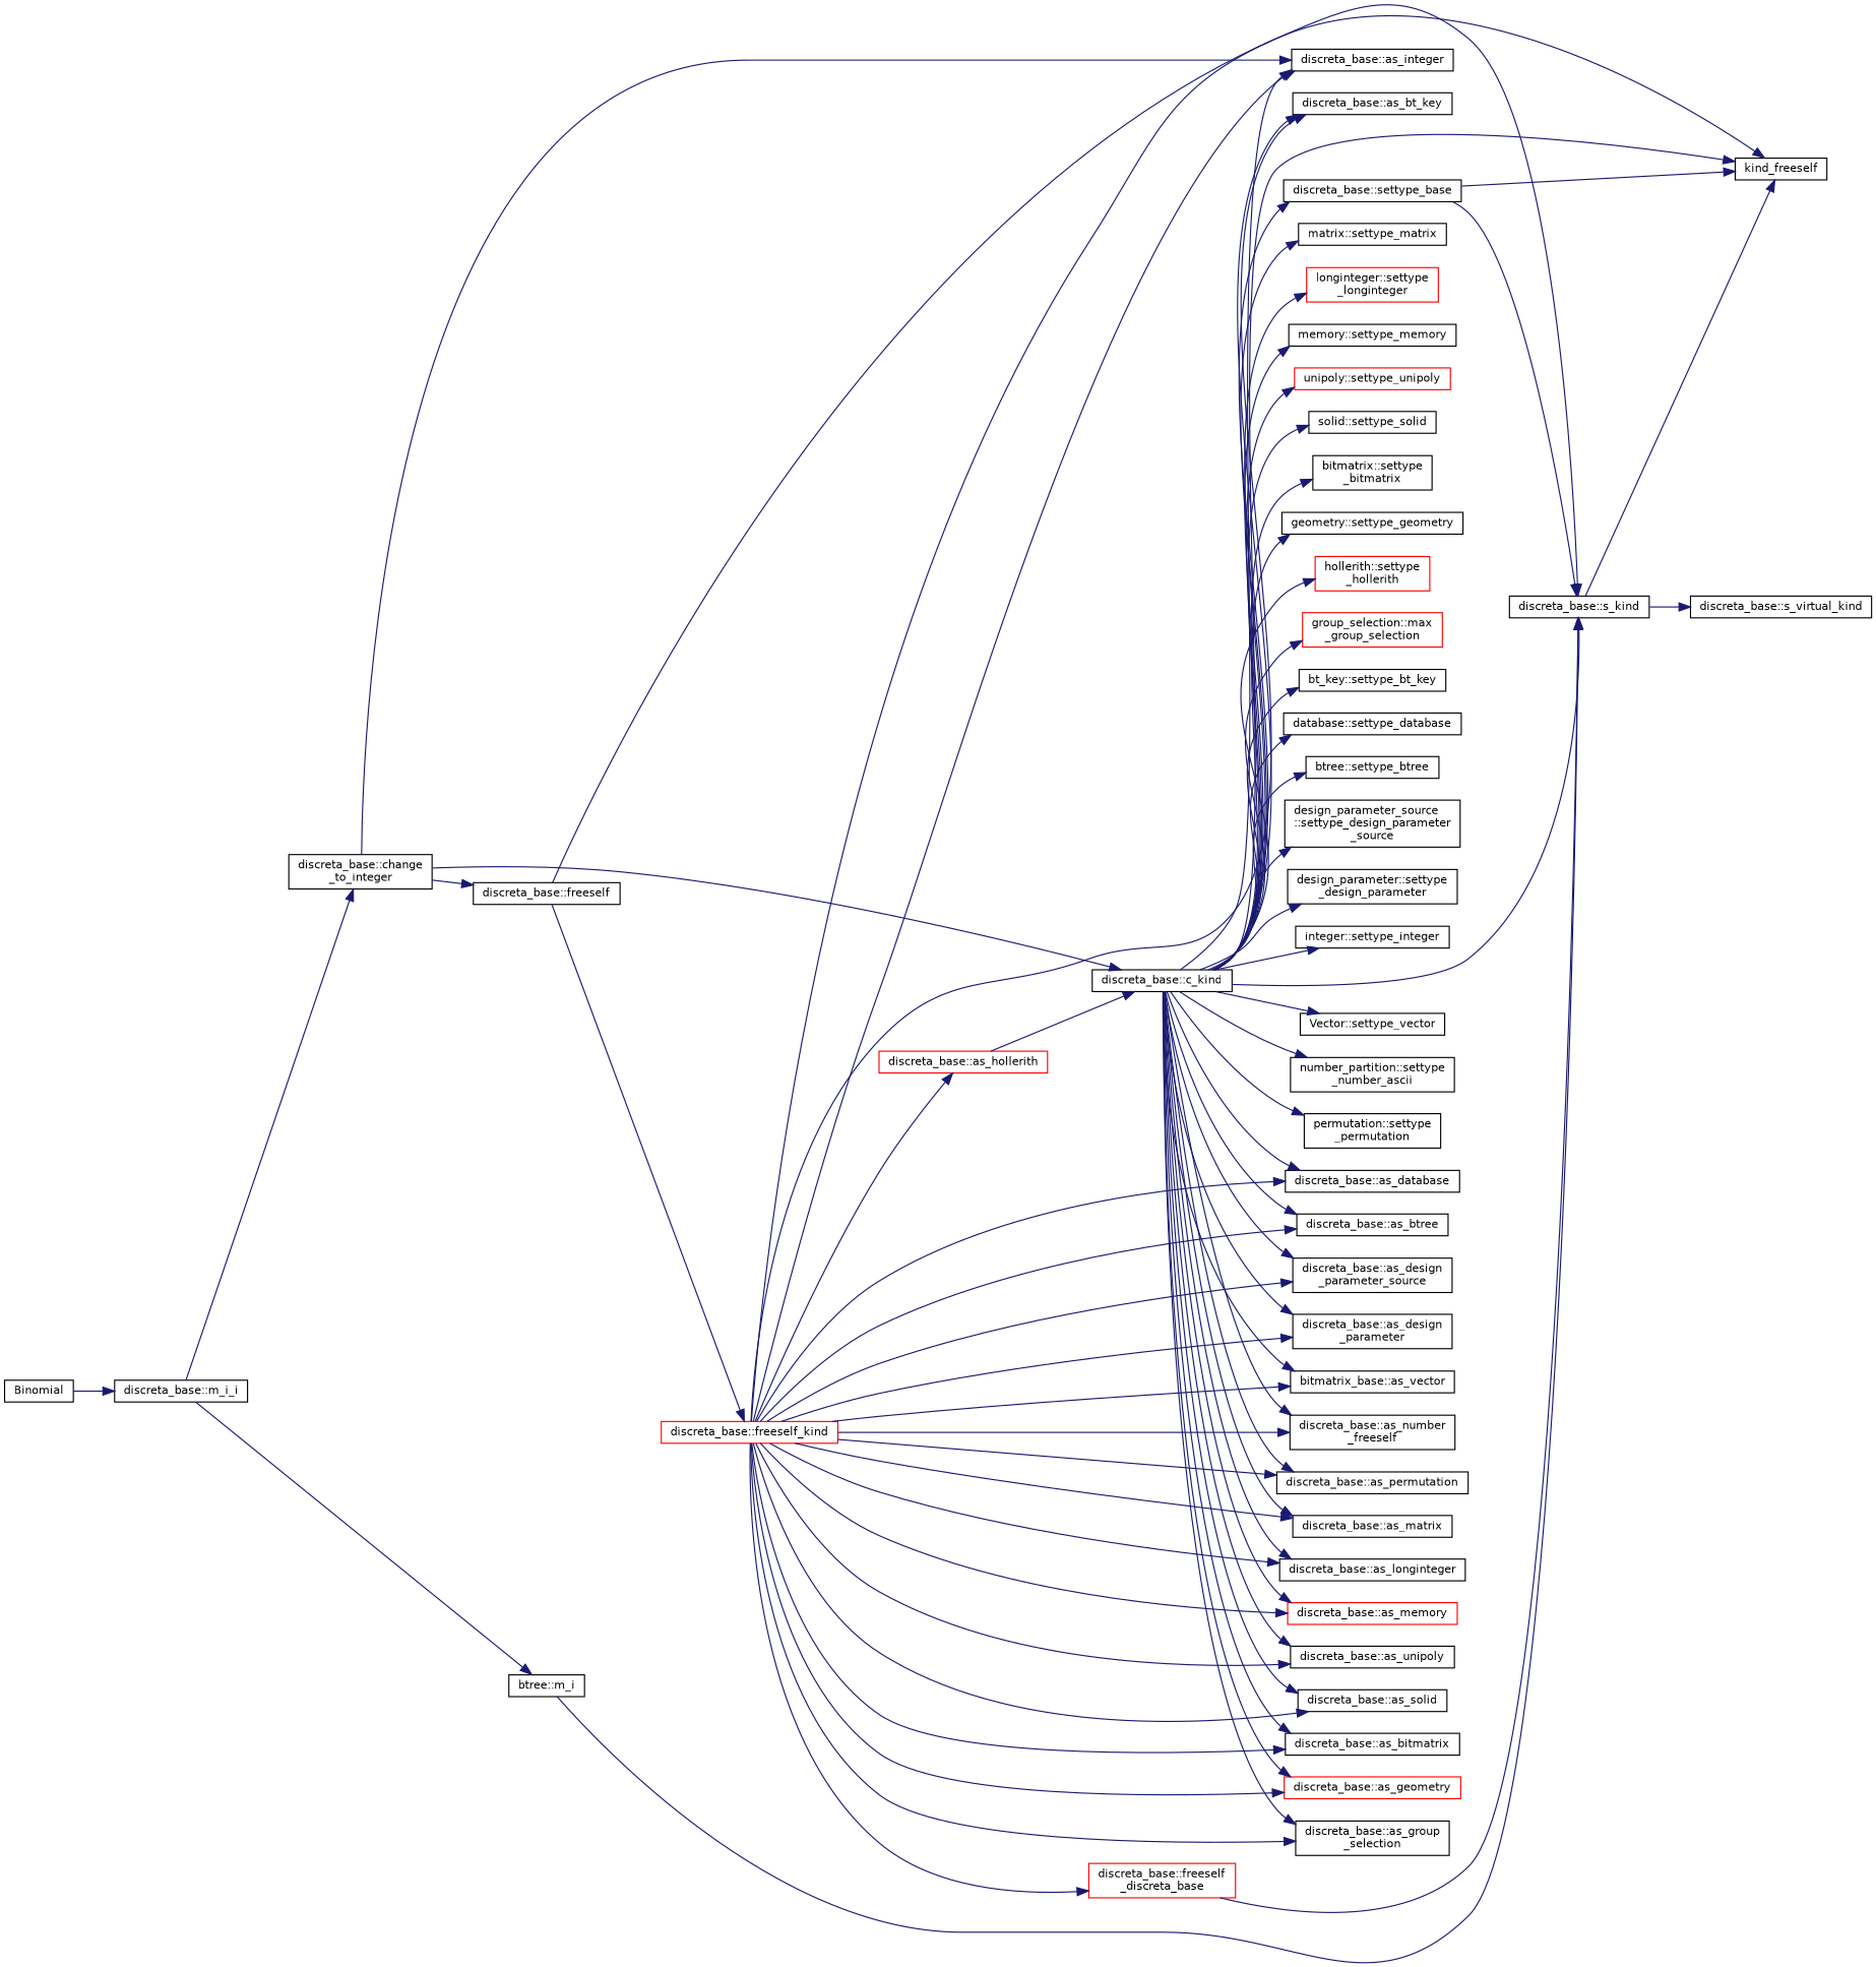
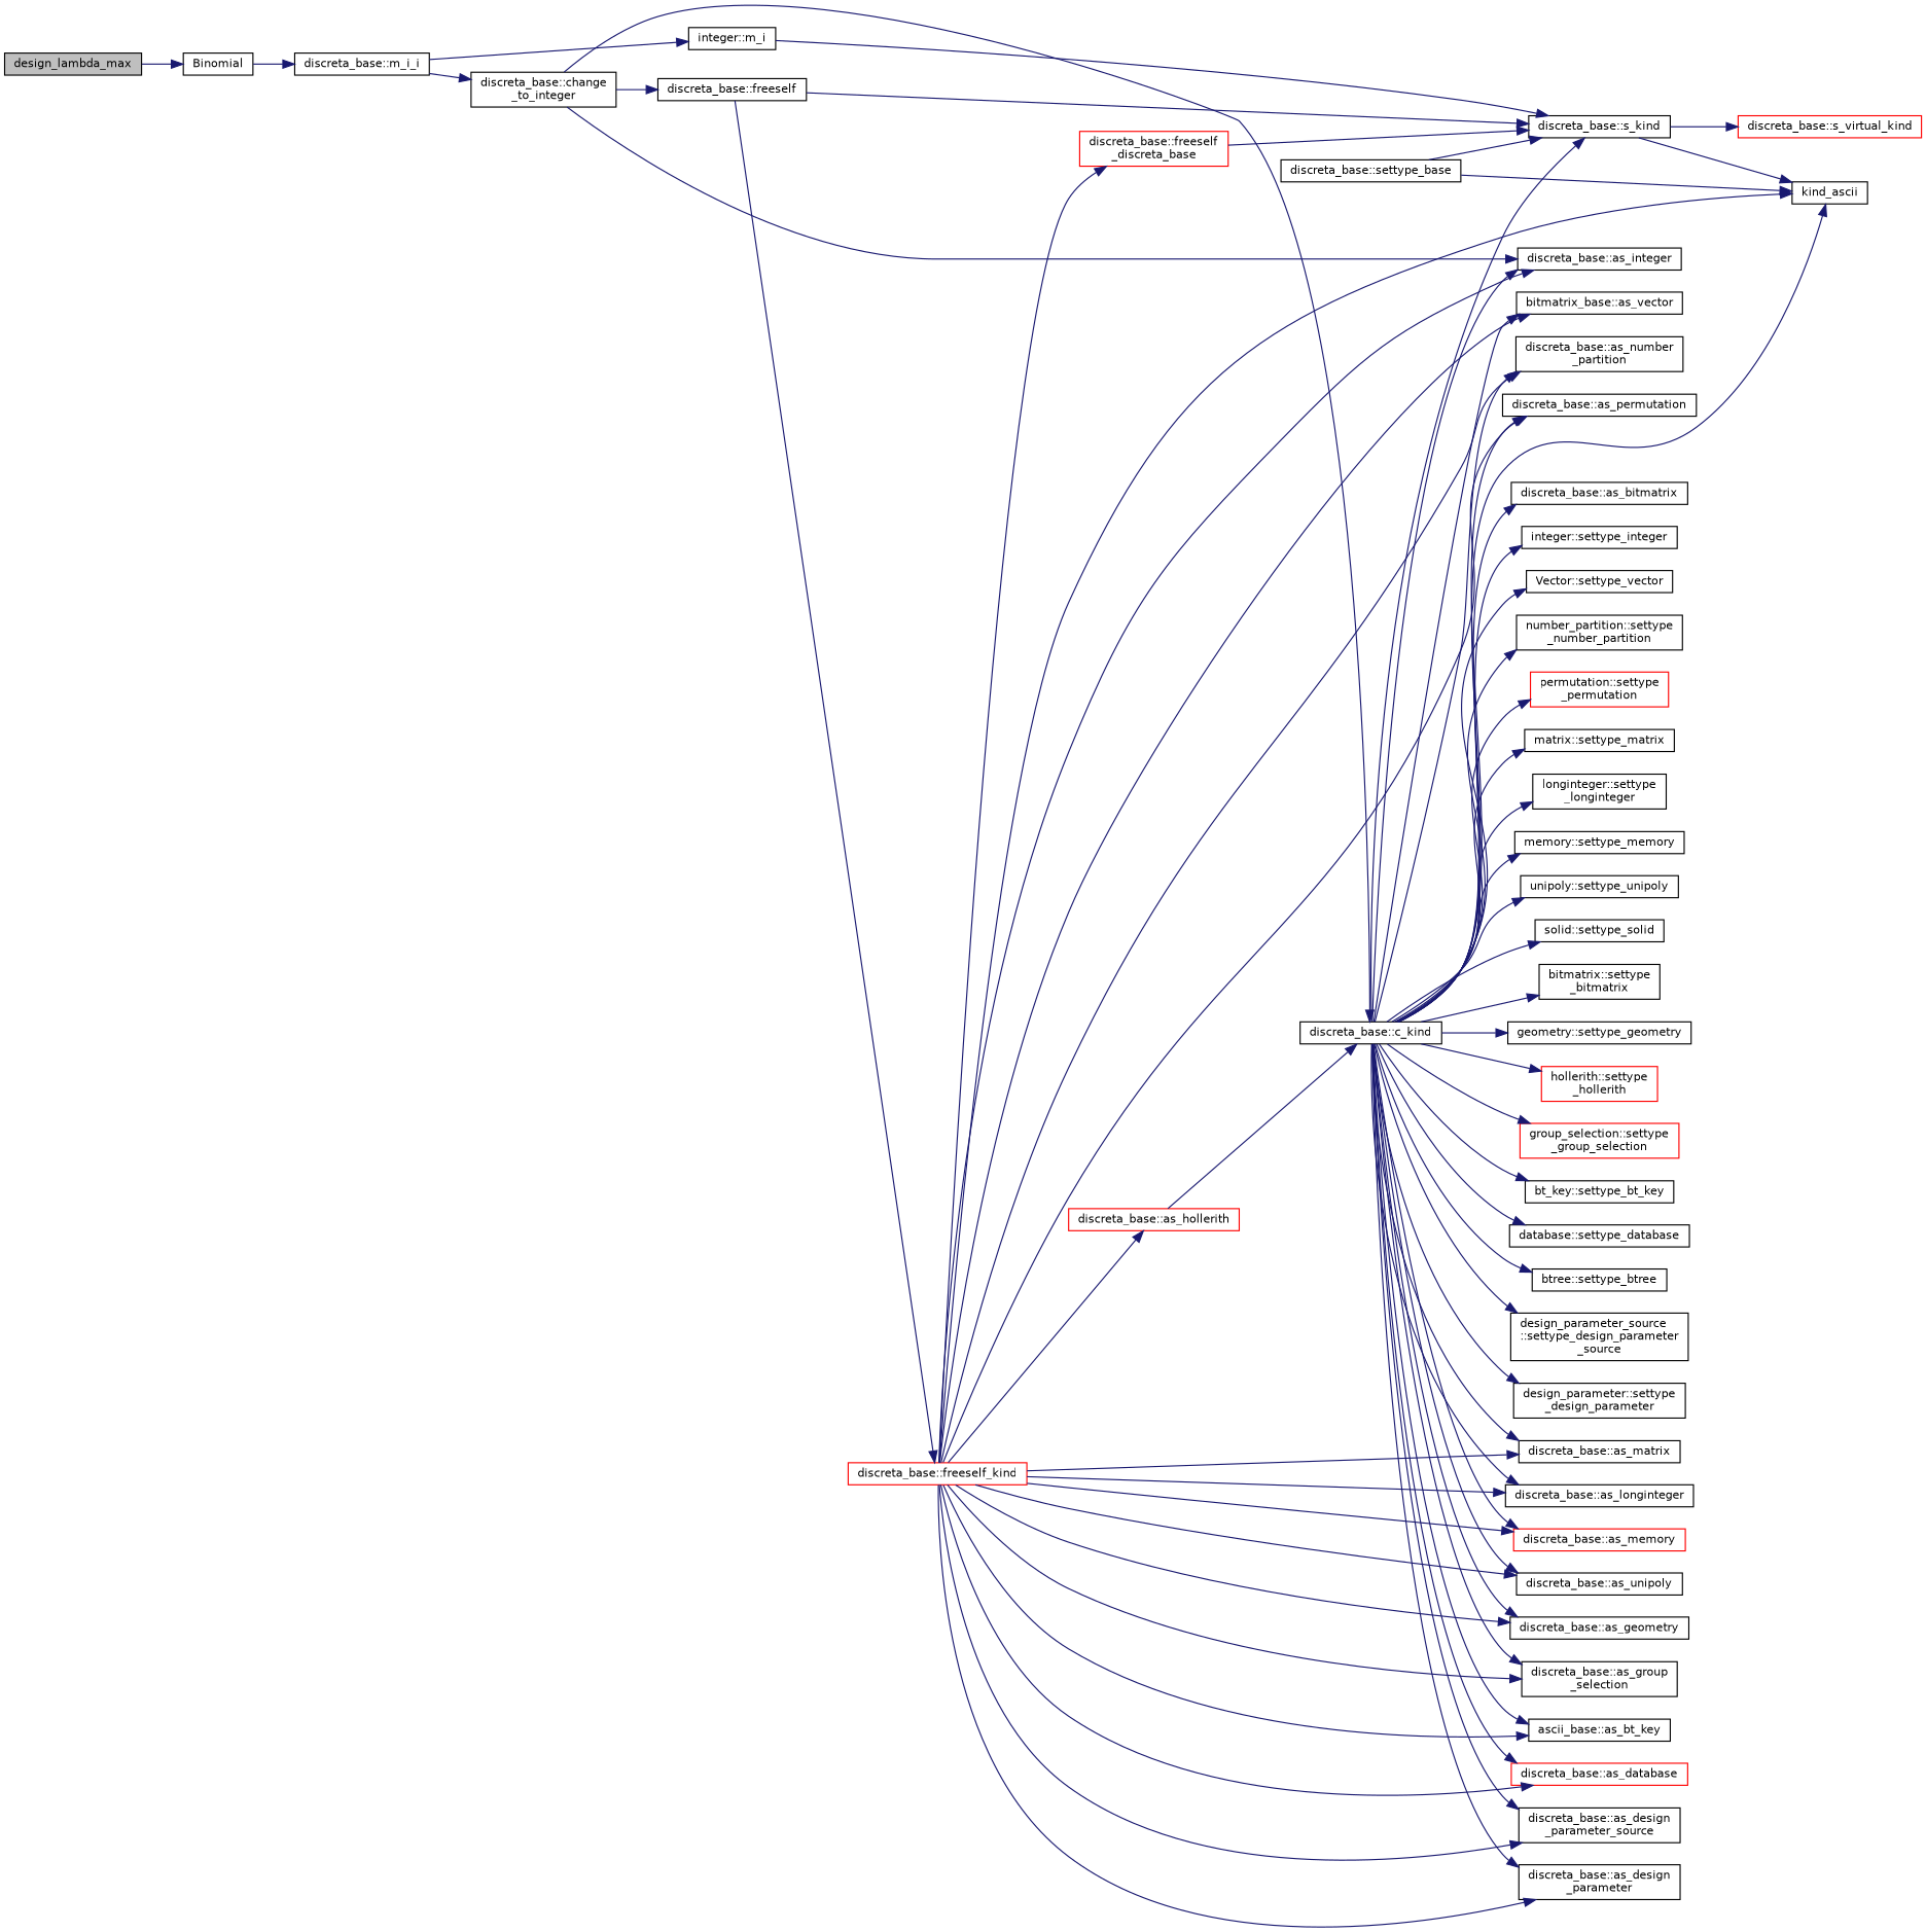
  digraph {
    rankdir=LR
    node [color=black fillcolor=white fontname=Helvetica fontsize=10 shape=record style=filled]
    edge [color=midnightblue fontname=Helvetica fontsize=10 labelfontname=Helvetica labelfontsize=10 style=solid]
+   n1 [fillcolor=grey75 fontcolor=black height=0.2 label=design_lambda_max width=0.4]
    n2 [height=0.2 label=Binomial width=0.4]
    n3 [height=0.2 label="discreta_base::m_i_i" width=0.4]
    n4 [height=0.2 label="discreta_base::change\l_to_integer" width=0.4]
-   n5 [height=0.2 label="btree::m_i" width=0.4]
+   n5 [height=0.2 label="integer::m_i" width=0.4]
    n6 [height=0.2 label="discreta_base::freeself" width=0.4]
    n7 [height=0.2 label="discreta_base::as_integer" width=0.4]
    n8 [height=0.2 label="discreta_base::c_kind" width=0.4]
    n9 [height=0.2 label="discreta_base::s_kind" width=0.4]
    n10 [color=red height=0.2 label="discreta_base::freeself_kind" width=0.4]
-   n11 [height=0.2 label=kind_freeself width=0.4]
+   n11 [height=0.2 label=kind_ascii width=0.4]
    n12 [height=0.2 label="bitmatrix_base::as_vector" width=0.4]
-   n13 [height=0.2 label="discreta_base::as_number\l_freeself" width=0.4]
+   n13 [height=0.2 label="discreta_base::as_number\l_partition" width=0.4]
    n14 [height=0.2 label="discreta_base::as_permutation" width=0.4]
    n15 [height=0.2 label="discreta_base::as_matrix" width=0.4]
    n16 [height=0.2 label="discreta_base::as_longinteger" width=0.4]
    n17 [color=red height=0.2 label="discreta_base::as_memory" width=0.4]
    n18 [height=0.2 label="discreta_base::as_unipoly" width=0.4]
-   n19 [height=0.2 label="discreta_base::as_solid" width=0.4]
    n20 [height=0.2 label="discreta_base::as_bitmatrix" width=0.4]
-   n21 [color=red height=0.2 label="discreta_base::as_geometry" width=0.4]
+   n21 [height=0.2 label="discreta_base::as_geometry" width=0.4]
    n22 [height=0.2 label="discreta_base::as_group\l_selection" width=0.4]
-   n23 [height=0.2 label="discreta_base::as_bt_key" width=0.4]
-   n24 [height=0.2 label="discreta_base::as_database" width=0.4]
-   n25 [height=0.2 label="discreta_base::as_btree" width=0.4]
+   n23 [height=0.2 label="ascii_base::as_bt_key" width=0.4]
+   n24 [color=red height=0.2 label="discreta_base::as_database" width=0.4]
    n26 [height=0.2 label="discreta_base::as_design\l_parameter_source" width=0.4]
    n27 [height=0.2 label="discreta_base::as_design\l_parameter" width=0.4]
    n28 [height=0.2 label="discreta_base::settype_base" width=0.4]
    n29 [height=0.2 label="integer::settype_integer" width=0.4]
    n30 [height=0.2 label="Vector::settype_vector" width=0.4]
-   n31 [height=0.2 label="number_partition::settype\l_number_ascii" width=0.4]
-   n32 [height=0.2 label="permutation::settype\l_permutation" width=0.4]
+   n31 [height=0.2 label="number_partition::settype\l_number_partition" width=0.4]
+   n32 [color=red height=0.2 label="permutation::settype\l_permutation" width=0.4]
    n33 [height=0.2 label="matrix::settype_matrix" width=0.4]
-   n34 [color=red height=0.2 label="longinteger::settype\l_longinteger" width=0.4]
+   n34 [height=0.2 label="longinteger::settype\l_longinteger" width=0.4]
    n35 [height=0.2 label="memory::settype_memory" width=0.4]
-   n36 [color=red height=0.2 label="unipoly::settype_unipoly" width=0.4]
+   n36 [height=0.2 label="unipoly::settype_unipoly" width=0.4]
    n37 [height=0.2 label="solid::settype_solid" width=0.4]
    n38 [height=0.2 label="bitmatrix::settype\l_bitmatrix" width=0.4]
    n39 [height=0.2 label="geometry::settype_geometry" width=0.4]
    n40 [color=red height=0.2 label="hollerith::settype\l_hollerith" width=0.4]
-   n41 [color=red height=0.2 label="group_selection::max\l_group_selection" width=0.4]
+   n41 [color=red height=0.2 label="group_selection::settype\l_group_selection" width=0.4]
    n42 [height=0.2 label="bt_key::settype_bt_key" width=0.4]
    n43 [height=0.2 label="database::settype_database" width=0.4]
    n44 [height=0.2 label="btree::settype_btree" width=0.4]
    n45 [height=0.2 label="design_parameter_source\l::settype_design_parameter\l_source" width=0.4]
    n46 [height=0.2 label="design_parameter::settype\l_design_parameter" width=0.4]
    n47 [color=red height=0.2 label="discreta_base::freeself\l_discreta_base" width=0.4]
    n48 [color=red height=0.2 label="discreta_base::as_hollerith" width=0.4]
-   n49 [height=0.2 label="discreta_base::s_virtual_kind" width=0.4]
+   n49 [color=red height=0.2 label="discreta_base::s_virtual_kind" width=0.4]
+   n1 -> n2
    n2 -> n3
    n3 -> n4
    n3 -> n5
    n4 -> n6
    n4 -> n7
    n4 -> n8
    n5 -> n9
    n6 -> n9
    n6 -> n10
    n8 -> n7
    n8 -> n9
    n8 -> n11
    n8 -> n12
    n8 -> n13
    n8 -> n14
    n8 -> n15
    n8 -> n16
    n8 -> n17
    n8 -> n18
-   n8 -> n19
    n8 -> n20
    n8 -> n21
    n8 -> n22
    n8 -> n23
    n8 -> n24
-   n8 -> n25
    n8 -> n26
    n8 -> n27
-   n8 -> n28
    n8 -> n29
    n8 -> n30
    n8 -> n31
    n8 -> n32
    n8 -> n33
    n8 -> n34
    n8 -> n35
    n8 -> n36
    n8 -> n37
    n8 -> n38
    n8 -> n39
    n8 -> n40
    n8 -> n41
    n8 -> n42
    n8 -> n43
    n8 -> n44
    n8 -> n45
    n8 -> n46
    n9 -> n11
    n9 -> n49
    n10 -> n7
    n10 -> n11
    n10 -> n12
    n10 -> n13
    n10 -> n14
    n10 -> n15
    n10 -> n16
    n10 -> n17
    n10 -> n18
-   n10 -> n19
-   n10 -> n20
    n10 -> n21
    n10 -> n22
    n10 -> n23
    n10 -> n24
-   n10 -> n25
    n10 -> n26
    n10 -> n27
    n10 -> n47
    n10 -> n48
    n28 -> n9
    n28 -> n11
    n47 -> n9
    n48 -> n8
  }
